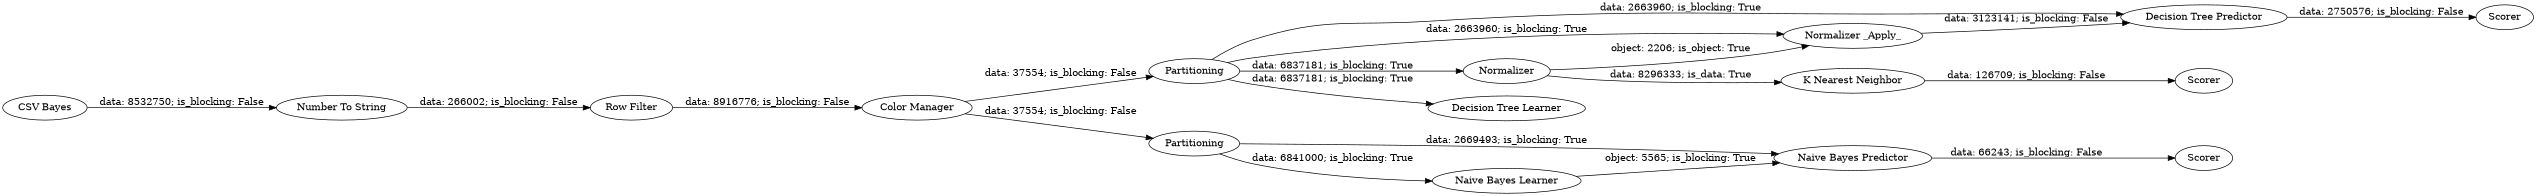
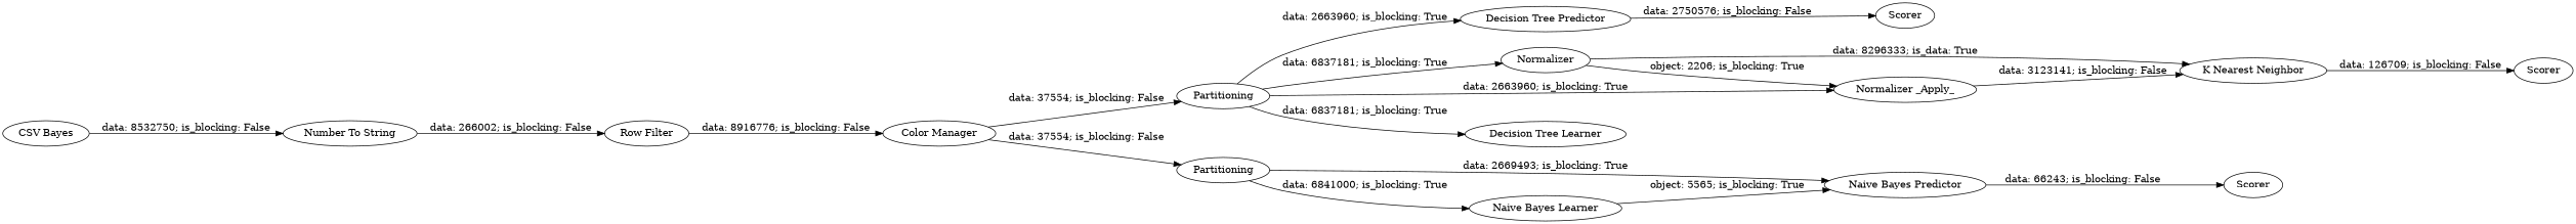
  digraph {
    rankdir=LR
    n1 [label="Row Filter"]
    n2 [label="Color Manager"]
    n3 [label=Partitioning]
    n4 [label=Partitioning]
    n5 [label=Scorer]
    n6 [label="Decision Tree Predictor"]
    n7 [label="K Nearest Neighbor"]
    n8 [label=Scorer]
    n9 [label=Normalizer]
    n10 [label="Normalizer _Apply_"]
    n11 [label="Number To String"]
    n12 [label="Naive Bayes Predictor"]
    n13 [label=Scorer]
    n14 [label="Naive Bayes Learner"]
    n15 [label="CSV Bayes"]
    n16 [label="Decision Tree Learner"]
    n1 -> n2 [label="data: 8916776; is_blocking: False"]
    n2 -> n3 [label="data: 37554; is_blocking: False"]
    n2 -> n4 [label="data: 37554; is_blocking: False"]
    n3 -> n6 [label="data: 2663960; is_blocking: True"]
    n3 -> n9 [label="data: 6837181; is_blocking: True"]
    n3 -> n10 [label="data: 2663960; is_blocking: True"]
    n3 -> n16 [label="data: 6837181; is_blocking: True"]
    n4 -> n12 [label="data: 2669493; is_blocking: True"]
    n4 -> n14 [label="data: 6841000; is_blocking: True"]
    n6 -> n5 [label="data: 2750576; is_blocking: False"]
    n7 -> n8 [label="data: 126709; is_blocking: False"]
    n9 -> n7 [label="data: 8296333; is_data: True"]
-   n9 -> n10 [label="object: 2206; is_object: True"]
-   n10 -> n6 [label="data: 3123141; is_blocking: False"]
+   n9 -> n10 [label="object: 2206; is_blocking: True"]
+   n10 -> n7 [label="data: 3123141; is_blocking: False"]
    n11 -> n1 [label="data: 266002; is_blocking: False"]
    n12 -> n13 [label="data: 66243; is_blocking: False"]
    n14 -> n12 [label="object: 5565; is_blocking: True"]
    n15 -> n11 [label="data: 8532750; is_blocking: False"]
  }
